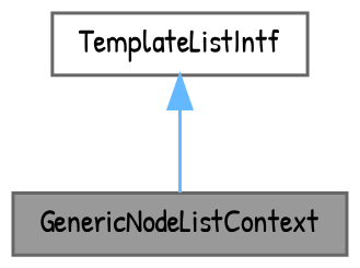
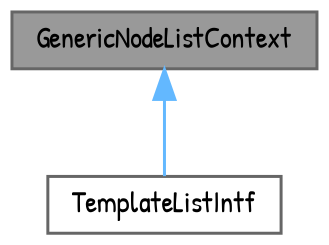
  digraph {
    fontname="Patrick Hand"
    node [color=gray40 fontname="Patrick Hand" fontsize=10 shape=box style=filled]
    n1 [fillcolor=grey60 fontcolor=black height=0.2 label=GenericNodeListContext width=0.4]
    n2 [fillcolor=white height=0.2 label=TemplateListIntf width=0.4]
-   n2 -> n1 [color=steelblue1 dir=back fontname="Patrick Hand" fontsize=10 labelfontname=Helvetica labelfontsize=10 style=solid]
+   n1 -> n2 [color=steelblue1 dir=back fontname="Patrick Hand" fontsize=10 labelfontname=Helvetica labelfontsize=10 style=solid]
  }
